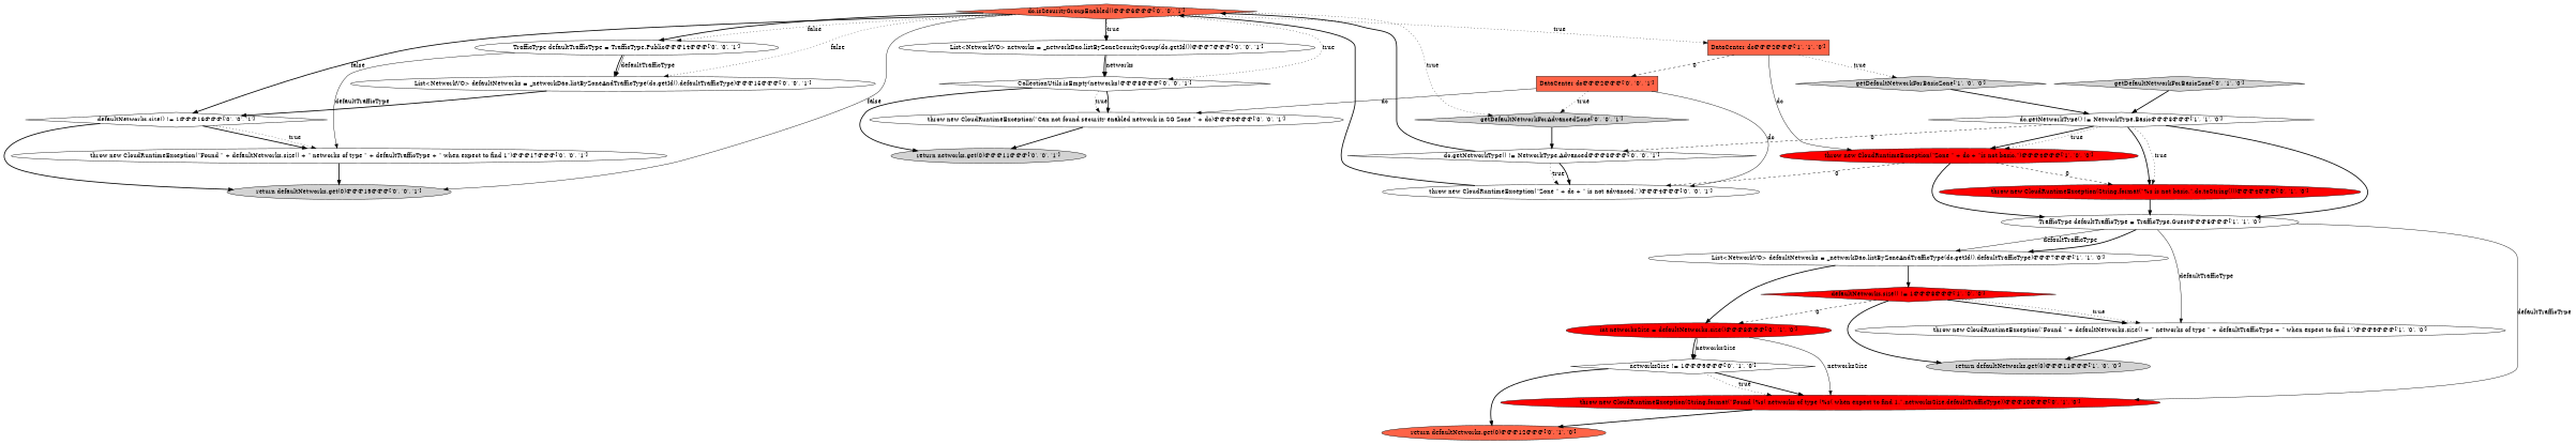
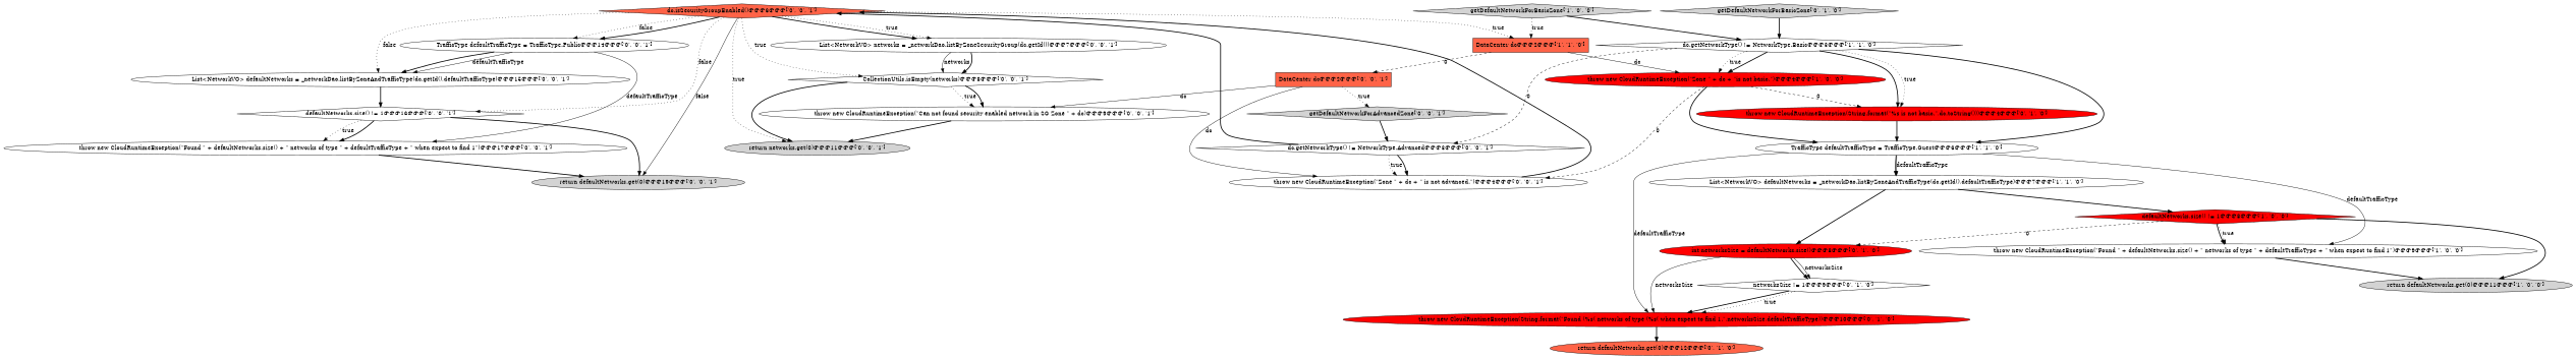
  digraph {
    node [fillcolor=white shape=ellipse style=filled]
    edge [style=bold]
    n1 [label="throw new CloudRuntimeException(\"Can not found security enabled network in SG Zone \" + dc)@@@9@@@['0', '0', '1']"]
    n2 [fillcolor=lightgray label="return networks.get(0)@@@11@@@['0', '0', '1']"]
    n3 [fillcolor=red label="throw new CloudRuntimeException(String.format(\"%s is not basic.\",dc.toString()))@@@4@@@['0', '1', '0']"]
    n4 [label="TrafficType defaultTrafficType = TrafficType.Guest@@@6@@@['1', '1', '0']"]
    n5 [label="throw new CloudRuntimeException(\"Found \" + defaultNetworks.size() + \" networks of type \" + defaultTrafficType + \" when expect to find 1\")@@@9@@@['1', '0', '0']"]
    n6 [fillcolor=red label="throw new CloudRuntimeException(String.format(\"Found (%s( networks of type (%s( when expect to find 1.\",networksSize,defaultTrafficType))@@@10@@@['0', '1', '0']"]
    n7 [label="List<NetworkVO> defaultNetworks = _networkDao.listByZoneAndTrafficType(dc.getId(),defaultTrafficType)@@@7@@@['1', '1', '0']"]
    n8 [fillcolor=tomato label="dc.isSecurityGroupEnabled()@@@6@@@['0', '0', '1']" shape=diamond]
    n9 [label="defaultNetworks.size() != 1@@@16@@@['0', '0', '1']" shape=diamond]
    n10 [label="List<NetworkVO> networks = _networkDao.listByZoneSecurityGroup(dc.getId())@@@7@@@['0', '0', '1']"]
    n11 [label="List<NetworkVO> defaultNetworks = _networkDao.listByZoneAndTrafficType(dc.getId(),defaultTrafficType)@@@15@@@['0', '0', '1']"]
    n12 [label="CollectionUtils.isEmpty(networks)@@@8@@@['0', '0', '1']" shape=diamond]
    n13 [fillcolor=lightgray label="return defaultNetworks.get(0)@@@19@@@['0', '0', '1']"]
    n14 [label="TrafficType defaultTrafficType = TrafficType.Public@@@14@@@['0', '0', '1']"]
    n15 [fillcolor=tomato label="DataCenter dc@@@2@@@['1', '1', '0']" shape=box]
    n16 [label="throw new CloudRuntimeException(\"Found \" + defaultNetworks.size() + \" networks of type \" + defaultTrafficType + \" when expect to find 1\")@@@17@@@['0', '0', '1']"]
    n17 [fillcolor=tomato label="return defaultNetworks.get(0)@@@12@@@['0', '1', '0']"]
    n18 [fillcolor=red label="defaultNetworks.size() != 1@@@8@@@['1', '0', '0']" shape=diamond]
    n19 [fillcolor=red label="int networksSize = defaultNetworks.size()@@@8@@@['0', '1', '0']"]
    n20 [fillcolor=lightgray label="return defaultNetworks.get(0)@@@11@@@['1', '0', '0']"]
    n21 [label="networksSize != 1@@@9@@@['0', '1', '0']" shape=diamond]
    n22 [fillcolor=tomato label="DataCenter dc@@@2@@@['0', '0', '1']" shape=box]
    n23 [fillcolor=red label="throw new CloudRuntimeException(\"Zone \" + dc + \"is not basic.\")@@@4@@@['1', '0', '0']"]
    n24 [label="throw new CloudRuntimeException(\"Zone \" + dc + \" is not advanced.\")@@@4@@@['0', '0', '1']"]
    n25 [fillcolor=lightgray label="getDefaultNetworkForAdvancedZone['0', '0', '1']" shape=diamond]
    n26 [fillcolor=lightgray label="getDefaultNetworkForBasicZone['1', '0', '0']" shape=diamond]
    n27 [label="dc.getNetworkType() != NetworkType.Basic@@@3@@@['1', '1', '0']" shape=diamond]
    n28 [label="dc.getNetworkType() != NetworkType.Advanced@@@3@@@['0', '0', '1']" shape=diamond]
    n29 [fillcolor=lightgray label="getDefaultNetworkForBasicZone['0', '1', '0']" shape=diamond]
    n1 -> n2
    n3 -> n4
    n4 -> n5 [label=defaultTrafficType style=solid]
    n4 -> n6 [label=defaultTrafficType style=solid]
    n4 -> n7 [label=defaultTrafficType style=solid]
    n4 -> n7
    n5 -> n20
    n6 -> n17
    n7 -> n18
    n7 -> n19
-   n8 -> n25 [label=true style=dotted]
-   n8 -> n9 [label=false]
+   n8 -> n2 [label=true style=dotted]
+   n8 -> n9 [label=false style=dotted]
    n8 -> n10
    n8 -> n10 [label=true style=dotted]
    n8 -> n11 [label=false style=dotted]
    n8 -> n12 [label=true style=dotted]
    n8 -> n13 [label=false style=solid]
    n8 -> n14 [label=false style=dotted]
    n8 -> n14
    n8 -> n15 [label=true style=dotted]
    n9 -> n13
    n9 -> n16
    n9 -> n16 [label=true style=dotted]
    n10 -> n12 [label=networks style=solid]
    n10 -> n12
    n11 -> n9
    n12 -> n1 [label=true style=dotted]
    n12 -> n1
    n12 -> n2
    n14 -> n11 [label=defaultTrafficType style=solid]
    n14 -> n11
    n14 -> n16 [label=defaultTrafficType style=solid]
    n15 -> n22 [label=0 style=dashed]
    n15 -> n23 [label=dc style=solid]
    n16 -> n13
    n18 -> n5
    n18 -> n5 [label=true style=dotted]
    n18 -> n19 [label=0 style=dashed]
    n18 -> n20
    n19 -> n6 [label=networksSize style=solid]
    n19 -> n21
    n19 -> n21 [label=networksSize style=solid]
    n21 -> n6
    n21 -> n6 [label=true style=dotted]
-   n21 -> n17
    n22 -> n1 [label=dc style=solid]
    n22 -> n24 [label=dc style=solid]
    n22 -> n25 [label=true style=dotted]
    n23 -> n3 [label=0 style=dashed]
    n23 -> n4
    n23 -> n24 [label=0 style=dashed]
    n24 -> n8
    n25 -> n28
-   n15 -> n26 [label=true style=dotted]
+   n26 -> n15 [label=true style=dotted]
    n26 -> n27
    n27 -> n3
    n27 -> n3 [label=true style=dotted]
    n27 -> n4
    n27 -> n23
    n27 -> n23 [label=true style=dotted]
    n27 -> n28 [label=0 style=dashed]
    n28 -> n8
    n28 -> n24 [label=true style=dotted]
    n28 -> n24
    n29 -> n27
  }
